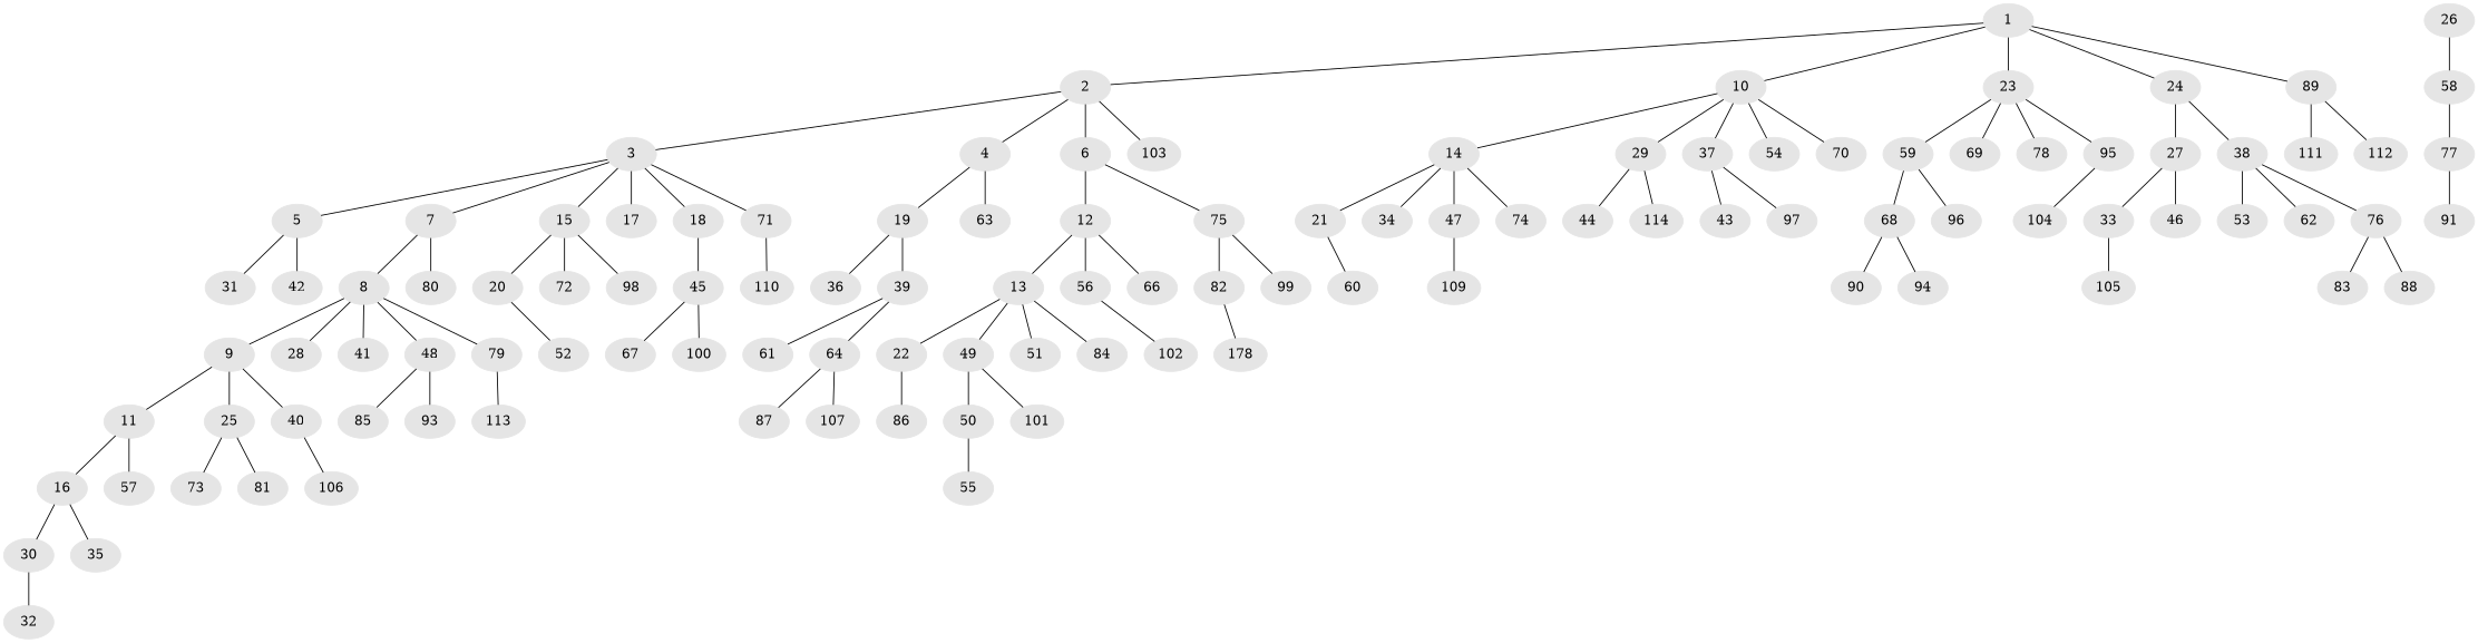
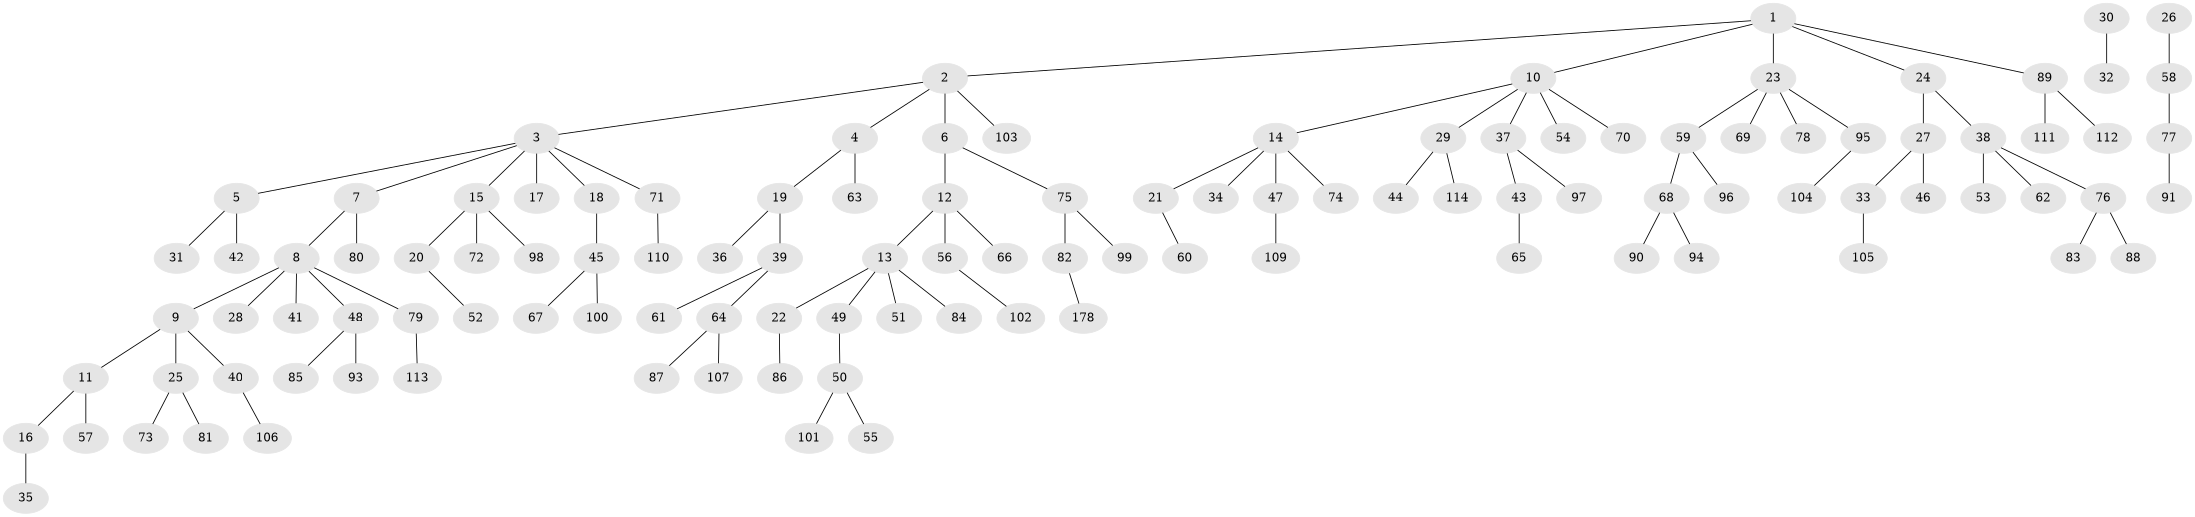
  graph {
    node [color=gray90 style=filled]
    1
    2
    10
    23
    24
    89
    3
    4
    6
    103
    14
    29
    37
    54
    70
    59
    69
    78
    95
    27
    38
    111
    112
    5
    7
    15
    17
    18
    71
    19
    63
    12
    75
    31
    42
    8
    80
    20
    72
    98
    45
    110
    36
    39
    13
    56
    66
    82
    99
    9
    28
    41
    48
    79
    11
    25
    40
    85
    93
    113
    16
    57
    73
    81
    106
    21
    34
    47
    74
    44
    114
    43
    97
    30
    35
    26
    58
    22
    49
    51
    84
    102
    86
    50
    101
    60
    109
    52
    32
    67
    100
    61
    64
    68
    96
    104
    33
    46
    53
    62
    76
    77
    105
+   65
    83
    88
    87
    107
    55
    91
    90
    94
    n113 [label=178]
    1 -- 2
    1 -- 10
    1 -- 23
    1 -- 24
    1 -- 89
    2 -- 3
    2 -- 4
    2 -- 6
    2 -- 103
    10 -- 14
    10 -- 29
    10 -- 37
    10 -- 54
    10 -- 70
    23 -- 59
    23 -- 69
    23 -- 78
    23 -- 95
    24 -- 27
    24 -- 38
    89 -- 111
    89 -- 112
    3 -- 5
    3 -- 7
    3 -- 15
    3 -- 17
    3 -- 18
    3 -- 71
    4 -- 19
    4 -- 63
    6 -- 12
    6 -- 75
    14 -- 21
    14 -- 34
    14 -- 47
    14 -- 74
    29 -- 44
    29 -- 114
    37 -- 43
    37 -- 97
    59 -- 68
    59 -- 96
    95 -- 104
    27 -- 33
    27 -- 46
    38 -- 53
    38 -- 62
    38 -- 76
    5 -- 31
    5 -- 42
    7 -- 8
    7 -- 80
    15 -- 20
    15 -- 72
    15 -- 98
    18 -- 45
    71 -- 110
    19 -- 36
    19 -- 39
    12 -- 13
    12 -- 56
    12 -- 66
    75 -- 82
    75 -- 99
    8 -- 9
    8 -- 28
    8 -- 41
    8 -- 48
    8 -- 79
    20 -- 52
    45 -- 67
    45 -- 100
    39 -- 61
    39 -- 64
    13 -- 22
    13 -- 49
    13 -- 51
    13 -- 84
    56 -- 102
    82 -- n113
    9 -- 11
    9 -- 25
    9 -- 40
    48 -- 85
    48 -- 93
    79 -- 113
    11 -- 16
    11 -- 57
    25 -- 73
    25 -- 81
    40 -- 106
-   16 -- 30
    16 -- 35
    21 -- 60
    47 -- 109
+   43 -- 65
    30 -- 32
    26 -- 58
    58 -- 77
    22 -- 86
    49 -- 50
-   49 -- 101
+   50 -- 101
    50 -- 55
    64 -- 87
    64 -- 107
    68 -- 90
    68 -- 94
    33 -- 105
    76 -- 83
    76 -- 88
    77 -- 91
  }
